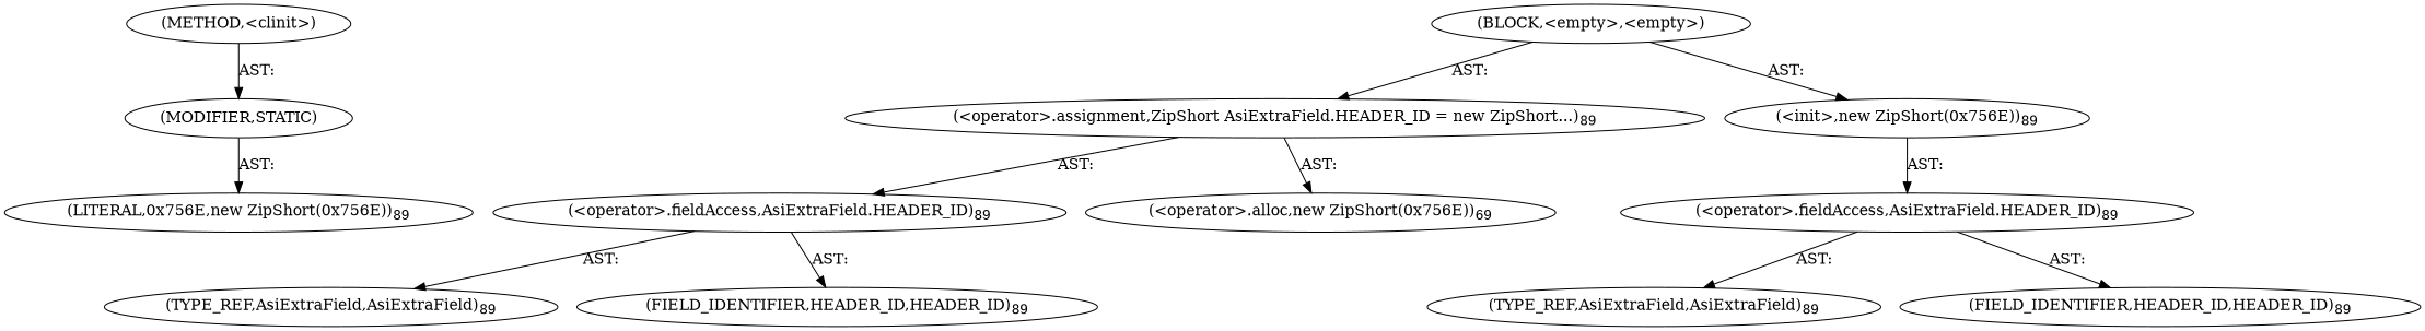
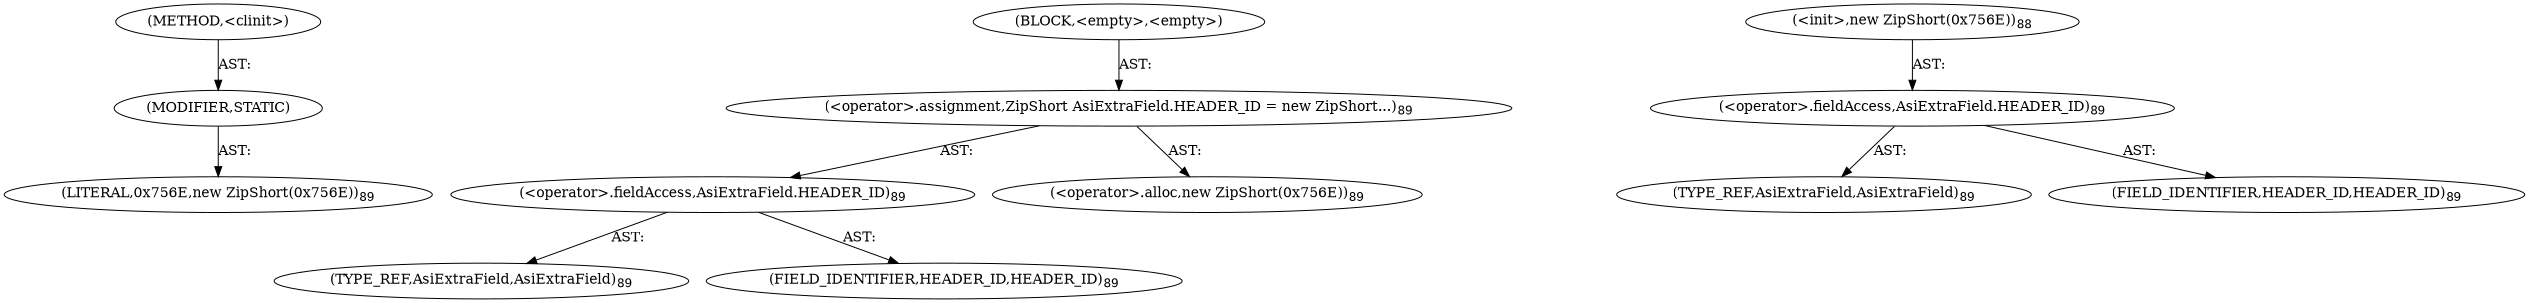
  digraph {
    n1 [label=<(METHOD,&lt;clinit&gt;)>]
    n2 [label=<(MODIFIER,STATIC)>]
    n3 [label=<(BLOCK,&lt;empty&gt;,&lt;empty&gt;)>]
    n4 [label=<(&lt;operator&gt;.assignment,ZipShort AsiExtraField.HEADER_ID = new ZipShort...)<SUB>89</SUB>>]
-   n5 [label=<(&lt;init&gt;,new ZipShort(0x756E))<SUB>89</SUB>>]
+   n5 [label=<(&lt;init&gt;,new ZipShort(0x756E))<SUB>88</SUB>>]
    n6 [label=<(LITERAL,0x756E,new ZipShort(0x756E))<SUB>89</SUB>>]
    n7 [label=<(&lt;operator&gt;.fieldAccess,AsiExtraField.HEADER_ID)<SUB>89</SUB>>]
-   n8 [label=<(&lt;operator&gt;.alloc,new ZipShort(0x756E))<SUB>69</SUB>>]
+   n8 [label=<(&lt;operator&gt;.alloc,new ZipShort(0x756E))<SUB>89</SUB>>]
    n9 [label=<(&lt;operator&gt;.fieldAccess,AsiExtraField.HEADER_ID)<SUB>89</SUB>>]
    n10 [label=<(TYPE_REF,AsiExtraField,AsiExtraField)<SUB>89</SUB>>]
    n11 [label=<(FIELD_IDENTIFIER,HEADER_ID,HEADER_ID)<SUB>89</SUB>>]
    n12 [label=<(TYPE_REF,AsiExtraField,AsiExtraField)<SUB>89</SUB>>]
    n13 [label=<(FIELD_IDENTIFIER,HEADER_ID,HEADER_ID)<SUB>89</SUB>>]
    n1 -> n2 [label="AST: "]
    n2 -> n6 [label="AST: "]
    n3 -> n4 [label="AST: "]
-   n3 -> n5 [label="AST: "]
    n4 -> n7 [label="AST: "]
    n4 -> n8 [label="AST: "]
    n5 -> n9 [label="AST: "]
    n7 -> n10 [label="AST: "]
    n7 -> n11 [label="AST: "]
    n9 -> n12 [label="AST: "]
    n9 -> n13 [label="AST: "]
  }
